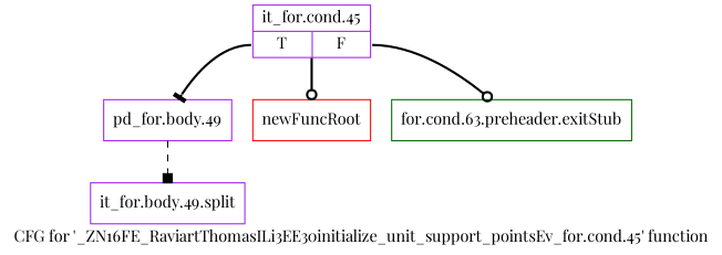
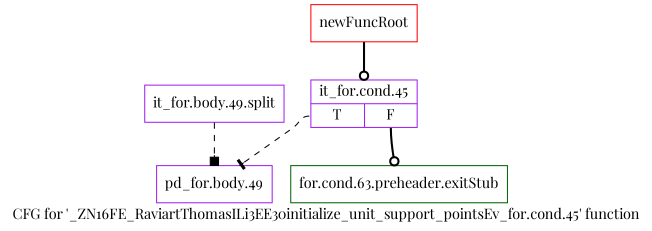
  digraph {
    fontname="Playfair Display"
    label="CFG for '_ZN16FE_RaviartThomasILi3EE30initialize_unit_support_pointsEv_for.cond.45' function"
    node [color=purple fontname="Playfair Display" shape=record]
    edge [arrowhead=odot fontname="Playfair Display" style=bold]
    n1 [color=red label="{newFuncRoot}"]
    n2 [label="{it_for.cond.45|{<s0>T|<s1>F}}"]
    n3 [color=darkgreen label="{for.cond.63.preheader.exitStub}"]
    n4 [label="{pd_for.body.49}"]
    n5 [label="{it_for.body.49.split}"]
-   n2 -> n1
+   n1 -> n2
    n2 -> n3 [tailport=s1]
-   n2 -> n4 [arrowhead=tee tailport=s0]
-   n4 -> n5 [arrowhead=box style=dashed]
+   n2 -> n4 [arrowhead=tee style=dashed tailport=s0]
+   n5 -> n4 [arrowhead=box style=dashed]
  }
